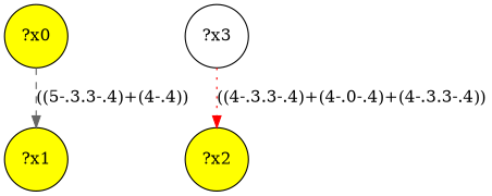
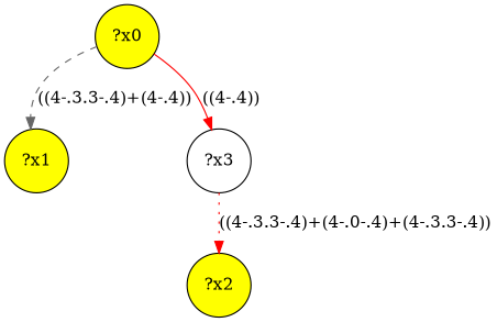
  digraph {
    node [fillcolor=yellow shape=circle style="filled,"]
    edge [color=red]
    n1 [label="?x0"]
    n2 [label="?x1"]
    n3 [label="?x3" fillcolor="" style=""]
    n4 [label="?x2"]
-   n1 -> n2 [color=gray40 label="((5-.3.3-.4)+(4-.4))" style=dashed]
+   n1 -> n2 [color=gray40 label="((4-.3.3-.4)+(4-.4))" style=dashed]
+   n1 -> n3 [label="((4-.4))" style=solid]
    n3 -> n4 [label="((4-.3.3-.4)+(4-.0-.4)+(4-.3.3-.4))" style=dotted]
  }
